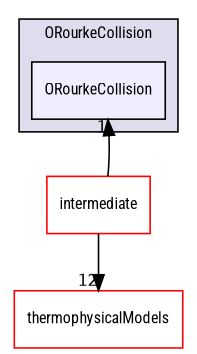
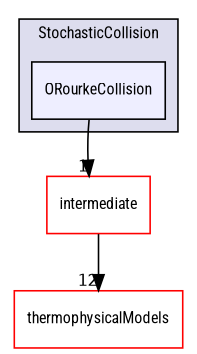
  digraph {
    compound=true
    fontname="Roboto Condensed"
    node [fontname="Roboto Condensed" fontsize=10 shape=box color=red]
    edge [fontname="Roboto Condensed" labeldistance=1.5 labelfontname=Helvetica labelfontsize=10]
    n1 [fillcolor="#eeeeff" label=ORourkeCollision pencolor=black style=filled color=""]
    n2 [label=intermediate]
    n3 [label=thermophysicalModels]
    subgraph cluster_1 {
      bgcolor="#ddddee"
      fontsize=10
-     label=ORourkeCollision
+     label=StochasticCollision
      pencolor=black
      n1
    }
-   n2 -> n1 [headlabel=1]
+   n1 -> n2 [headlabel=1]
    n2 -> n3 [headlabel=12]
  }
